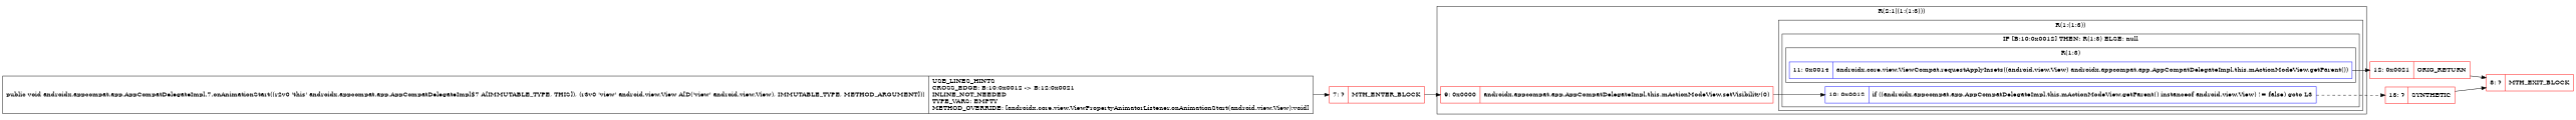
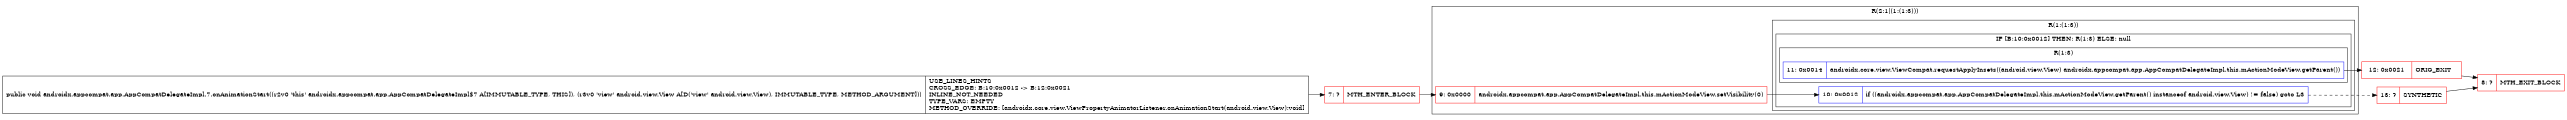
  digraph {
    rankdir=LR
    node [color=red shape=record]
    n1 [color=blue label="{11\:\ 0x0014|androidx.core.view.ViewCompat.requestApplyInsets((android.view.View) androidx.appcompat.app.AppCompatDelegateImpl.this.mActionModeView.getParent())\l}"]
    n2 [color=blue label="{10\:\ 0x0012|if ((androidx.appcompat.app.AppCompatDelegateImpl.this.mActionModeView.getParent() instanceof android.view.View) != false) goto L3\l}"]
    n3 [label="{9\:\ 0x0000|androidx.appcompat.app.AppCompatDelegateImpl.this.mActionModeView.setVisibility(0)\l}"]
-   n4 [label="{12\:\ 0x0021|ORIG_RETURN\l}"]
+   n4 [label="{12\:\ 0x0021|ORIG_EXIT\l}"]
    n5 [label="{13\:\ ?|SYNTHETIC\l}"]
    n6 [label="{8\:\ ?|MTH_EXIT_BLOCK\l}"]
    n7 [label="{7\:\ ?|MTH_ENTER_BLOCK\l}"]
    n8 [label="{public void androidx.appcompat.app.AppCompatDelegateImpl.7.onAnimationStart((r2v0 'this' androidx.appcompat.app.AppCompatDelegateImpl$7 A[IMMUTABLE_TYPE, THIS]), (r3v0 'view' android.view.View A[D('view' android.view.View), IMMUTABLE_TYPE, METHOD_ARGUMENT]))  | USE_LINES_HINTS\lCROSS_EDGE: B:10:0x0012 \-\> B:12:0x0021\lINLINE_NOT_NEEDED\lTYPE_VARS: EMPTY\lMETHOD_OVERRIDE: [androidx.core.view.ViewPropertyAnimatorListener.onAnimationStart(android.view.View):void]\l}" color=""]
    subgraph cluster_1 {
      label="R(2:1|(1:(1:3)))"
      n3
      subgraph cluster_2 {
        label="R(1:(1:3))"
        subgraph cluster_3 {
          label="IF [B:10:0x0012] THEN: R(1:3) ELSE: null"
          n2
          subgraph cluster_4 {
            label="R(1:3)"
            n1
          }
        }
      }
    }
    n1 -> n4
    n2 -> n5 [style=dashed]
    n3 -> n2
    n4 -> n6
    n5 -> n6
    n7 -> n3
    n8 -> n7
  }
